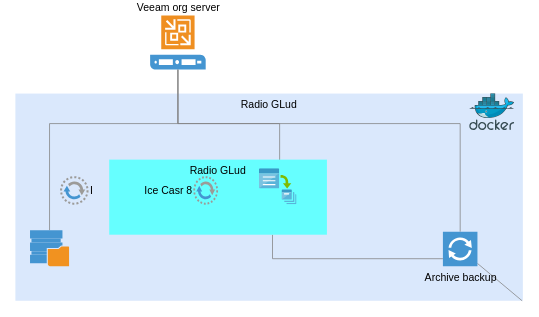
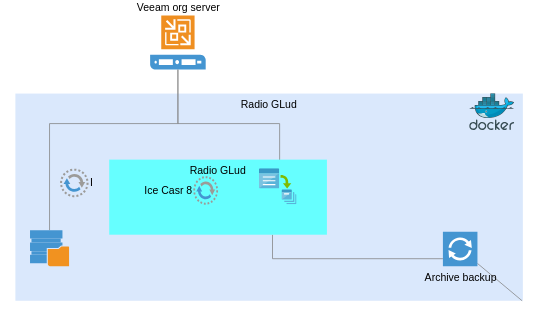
  <mxCell id="0" />
  <mxCell id="1" parent="0" />
  <mxCell id="2" value="Radio GLud" style="whiteSpace=wrap;html=1;fillColor=#dae8fc;fontSize=14;strokeColor=none;verticalAlign=top;" vertex="1" parent="1"><mxGeometry x="20" y="124" width="676" height="276" as="geometry" /></mxCell>
  <mxCell id="3" style="edgeStyle=orthogonalEdgeStyle;rounded=0;html=1;startSize=10;endSize=10;jettySize=auto;orthogonalLoop=1;fontSize=14;endArrow=none;endFill=0;strokeColor=#808080;" edge="1" parent="1" source="5"><mxGeometry relative="1" as="geometry"><Array as="points"><mxPoint x="236.5" y="164" /><mxPoint x="371.5" y="164" /></Array><mxPoint x="372" y="220" as="targetPoint" /></mxGeometry></mxCell>
- <mxCell id="4" style="edgeStyle=orthogonalEdgeStyle;rounded=0;html=1;startSize=10;endSize=10;jettySize=auto;orthogonalLoop=1;fontSize=14;endArrow=none;endFill=0;strokeColor=#808080;" edge="1" parent="1" source="5" target="10"><mxGeometry relative="1" as="geometry"><Array as="points"><mxPoint x="236.5" y="164" /><mxPoint x="612.5" y="164" /></Array></mxGeometry></mxCell>
  <mxCell id="5" value="Veeam org server" style="shadow=0;dashed=0;html=1;strokeColor=none;fillColor=#4495D1;labelPosition=center;verticalLabelPosition=top;verticalAlign=bottom;shape=mxgraph.veeam.2d.veeam_backup_and_replication_server;fontSize=14;align=center;" vertex="1" parent="1"><mxGeometry x="199.5" y="20" width="74" height="72" as="geometry" /></mxCell>
  <mxCell id="6" style="edgeStyle=orthogonalEdgeStyle;rounded=0;html=1;startSize=10;endSize=10;jettySize=auto;orthogonalLoop=1;fontSize=14;endArrow=none;endFill=0;strokeColor=#808080;" edge="1" parent="1" source="7" target="5"><mxGeometry relative="1" as="geometry"><mxPoint x="219.5" y="124" as="targetPoint" /><Array as="points"><mxPoint x="65.5" y="164" /><mxPoint x="236.5" y="164" /></Array></mxGeometry></mxCell>
  <mxCell id="7" value="" style="shadow=0;dashed=0;html=1;strokeColor=none;fillColor=#4495D1;labelPosition=center;verticalLabelPosition=bottom;verticalAlign=top;shape=mxgraph.veeam.2d.backup_repository;fontSize=14;" vertex="1" parent="1"><mxGeometry x="39.5" y="306" width="52" height="48" as="geometry" /></mxCell>
  <mxCell id="8" style="rounded=0;html=1;startSize=10;endSize=10;jettySize=auto;orthogonalLoop=1;fontSize=14;endArrow=none;endFill=0;strokeColor=#808080;" edge="1" parent="1" source="10"><mxGeometry relative="1" as="geometry"><mxPoint x="695" y="400" as="targetPoint" /></mxGeometry></mxCell>
  <mxCell id="9" style="edgeStyle=elbowEdgeStyle;rounded=0;elbow=vertical;html=1;startSize=10;endArrow=none;endFill=0;endSize=10;jettySize=auto;orthogonalLoop=1;strokeColor=#808080;fontSize=14;entryX=0.75;entryY=1;entryDx=0;entryDy=0;" edge="1" parent="1" source="10" target="13"><mxGeometry relative="1" as="geometry"><mxPoint x="421" y="330" as="targetPoint" /><Array as="points"><mxPoint x="511.5" y="344" /></Array></mxGeometry></mxCell>
  <mxCell id="10" value="Archive backup" style="shadow=0;dashed=0;html=1;strokeColor=none;fillColor=#4495D1;labelPosition=center;verticalLabelPosition=bottom;verticalAlign=top;shape=mxgraph.veeam.2d.proxy;fontSize=14;" vertex="1" parent="1"><mxGeometry x="589.5" y="308" width="46" height="46" as="geometry" /></mxCell>
- <mxCell id="11" value="I" style="shadow=0;dashed=0;html=1;strokeColor=none;fillColor=#4495D1;labelPosition=right;verticalLabelPosition=middle;verticalAlign=middle;shape=mxgraph.veeam.2d.data_mover;fontSize=14;align=left;" vertex="1" parent="1"><mxGeometry x="79.5" y="234" width="38" height="38" as="geometry" /></mxCell>
+ <mxCell id="11" value="I" style="shadow=0;dashed=0;html=1;strokeColor=none;fillColor=#4495D1;labelPosition=right;verticalLabelPosition=middle;verticalAlign=middle;shape=mxgraph.veeam.2d.data_mover;fontSize=14;align=left;" vertex="1" parent="1"><mxGeometry x="79.5" y="224" width="38" height="38" as="geometry" /></mxCell>
  <mxCell id="12" value="" style="aspect=fixed;html=1;points=[];align=center;image;fontSize=12;image=img/lib/mscae/Docker.svg;" vertex="1" parent="1"><mxGeometry x="625" y="124" width="60" height="49" as="geometry" /></mxCell>
  <mxCell id="13" value="Radio GLud" style="whiteSpace=wrap;html=1;fillColor=#66FFFF;fontSize=14;strokeColor=none;verticalAlign=top;" vertex="1" parent="1"><mxGeometry x="145" y="212" width="290" height="100" as="geometry" /></mxCell>
  <mxCell id="14" value="Ice Casr 8" style="shadow=0;dashed=0;html=1;strokeColor=none;fillColor=#4495D1;labelPosition=left;verticalLabelPosition=middle;verticalAlign=middle;shape=mxgraph.veeam.2d.data_mover;fontSize=14;align=right;" vertex="1" parent="1"><mxGeometry x="257" y="234" width="33" height="38" as="geometry" /></mxCell>
  <mxCell id="15" value="" style="aspect=fixed;html=1;points=[];align=center;image;fontSize=12;image=img/lib/mscae/Batch_Accounts.svg;" vertex="1" parent="1"><mxGeometry x="345" y="224" width="50" height="48" as="geometry" /></mxCell>
